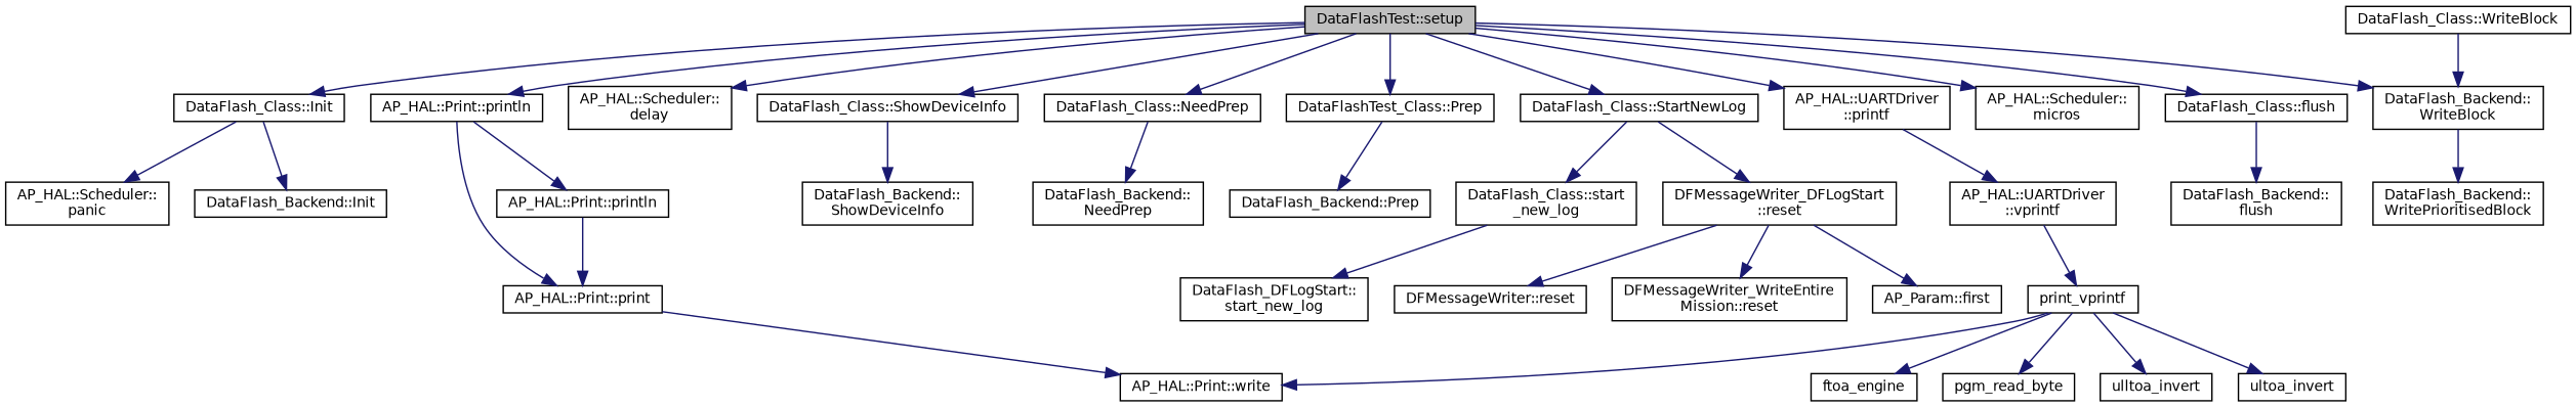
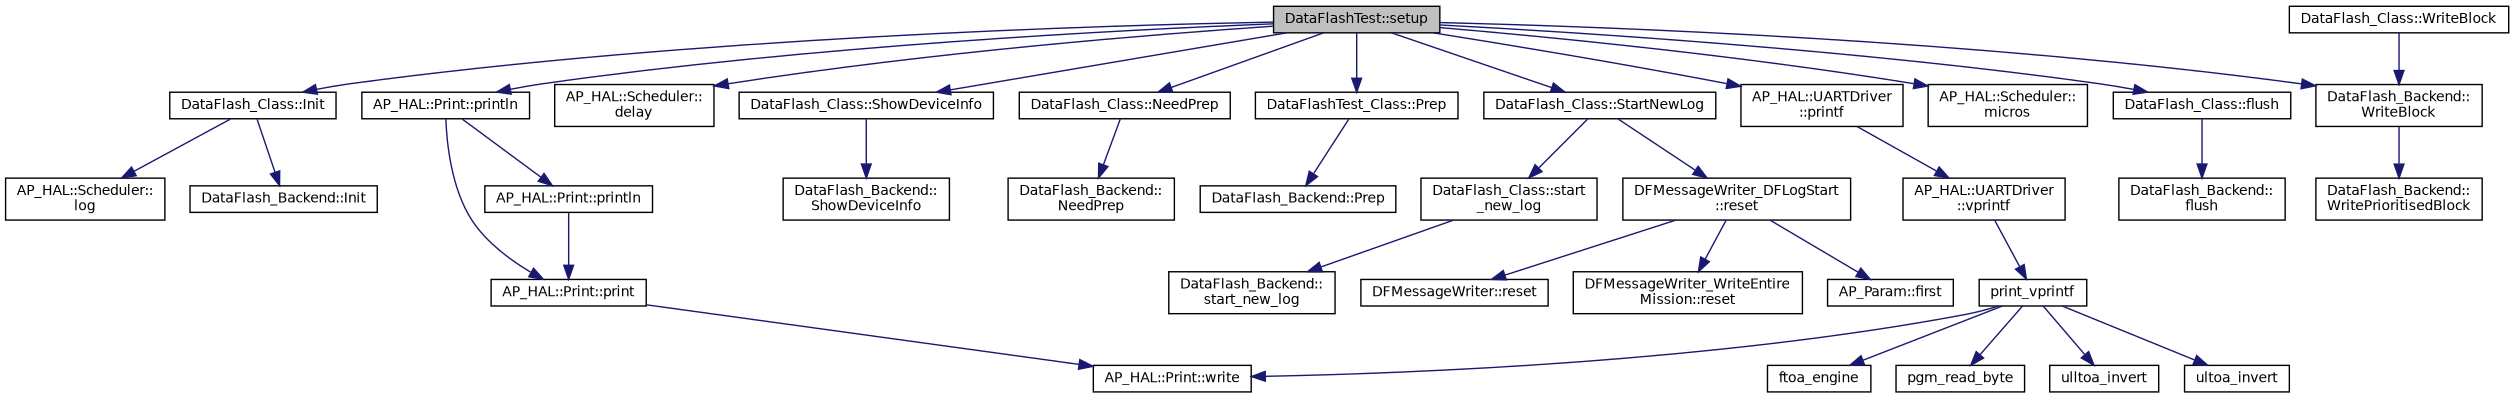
  digraph {
    rankdir=TB
    node [color=black fillcolor=white fontname=Helvetica fontsize=10 shape=record style=filled]
    edge [color=midnightblue fontname=Helvetica fontsize=10 labelfontname=Helvetica labelfontsize=10 style=solid]
    n1 [fillcolor=grey75 fontcolor=black height=0.2 label="DataFlashTest::setup" width=0.4]
    n2 [height=0.2 label="DataFlash_Class::Init" width=0.4]
    n3 [height=0.2 label="AP_HAL::Print::println" width=0.4]
    n4 [height=0.2 label="AP_HAL::Scheduler::\ldelay" width=0.4]
    n5 [height=0.2 label="DataFlash_Class::ShowDeviceInfo" width=0.4]
    n6 [height=0.2 label="DataFlash_Class::NeedPrep" width=0.4]
    n7 [height=0.2 label="DataFlashTest_Class::Prep" width=0.4]
    n8 [height=0.2 label="DataFlash_Class::StartNewLog" width=0.4]
    n9 [height=0.2 label="AP_HAL::UARTDriver\l::printf" width=0.4]
    n10 [height=0.2 label="AP_HAL::Scheduler::\lmicros" width=0.4]
    n11 [height=0.2 label="DataFlash_Class::flush" width=0.4]
    n12 [height=0.2 label="DataFlash_Backend::\lWriteBlock" width=0.4]
-   n13 [height=0.2 label="AP_HAL::Scheduler::\lpanic" width=0.4]
+   n13 [height=0.2 label="AP_HAL::Scheduler::\llog" width=0.4]
    n14 [height=0.2 label="DataFlash_Backend::Init" width=0.4]
    n15 [height=0.2 label="AP_HAL::Print::print" width=0.4]
    n16 [height=0.2 label="AP_HAL::Print::println" width=0.4]
    n17 [height=0.2 label="DataFlash_Backend::\lShowDeviceInfo" width=0.4]
    n18 [height=0.2 label="DataFlash_Backend::\lNeedPrep" width=0.4]
    n19 [height=0.2 label="DataFlash_Backend::Prep" width=0.4]
    n20 [height=0.2 label="DataFlash_Class::start\l_new_log" width=0.4]
    n21 [height=0.2 label="DFMessageWriter_DFLogStart\l::reset" width=0.4]
    n22 [height=0.2 label="AP_HAL::UARTDriver\l::vprintf" width=0.4]
    n23 [height=0.2 label="DataFlash_Class::WriteBlock" width=0.4]
    n24 [height=0.2 label="DataFlash_Backend::\lflush" width=0.4]
    n25 [height=0.2 label="AP_HAL::Print::write" width=0.4]
-   n26 [height=0.2 label="DataFlash_DFLogStart::\lstart_new_log" width=0.4]
+   n26 [height=0.2 label="DataFlash_Backend::\lstart_new_log" width=0.4]
    n27 [height=0.2 label="DFMessageWriter::reset" width=0.4]
    n28 [height=0.2 label="DFMessageWriter_WriteEntire\lMission::reset" width=0.4]
    n29 [height=0.2 label="AP_Param::first" width=0.4]
    n30 [height=0.2 label=print_vprintf width=0.4]
    n31 [height=0.2 label=ftoa_engine width=0.4]
    n32 [height=0.2 label=pgm_read_byte width=0.4]
    n33 [height=0.2 label=ulltoa_invert width=0.4]
    n34 [height=0.2 label=ultoa_invert width=0.4]
    n35 [height=0.2 label="DataFlash_Backend::\lWritePrioritisedBlock" width=0.4]
    n1 -> n2
    n1 -> n3
    n1 -> n4
    n1 -> n5
    n1 -> n6
    n1 -> n7
    n1 -> n8
    n1 -> n9
    n1 -> n10
    n1 -> n11
    n1 -> n12
    n2 -> n13
    n2 -> n14
    n3 -> n15
    n3 -> n16
    n5 -> n17
    n6 -> n18
    n7 -> n19
    n8 -> n20
    n8 -> n21
    n9 -> n22
    n11 -> n24
    n12 -> n35
    n15 -> n25
    n16 -> n15
    n20 -> n26
    n21 -> n27
    n21 -> n28
    n21 -> n29
    n22 -> n30
    n23 -> n12
    n30 -> n25
    n30 -> n31
    n30 -> n32
    n30 -> n33
    n30 -> n34
  }
